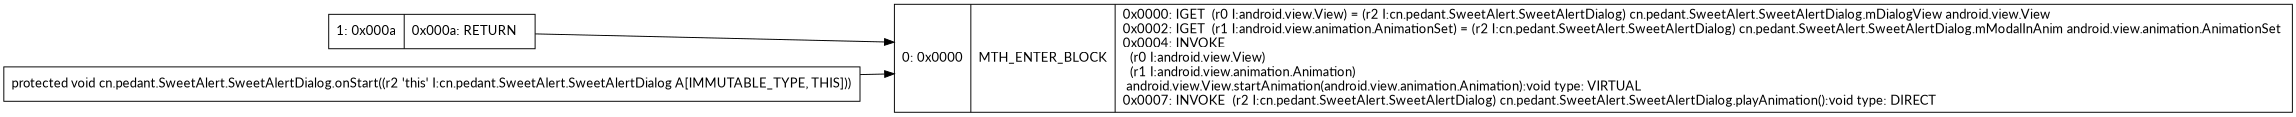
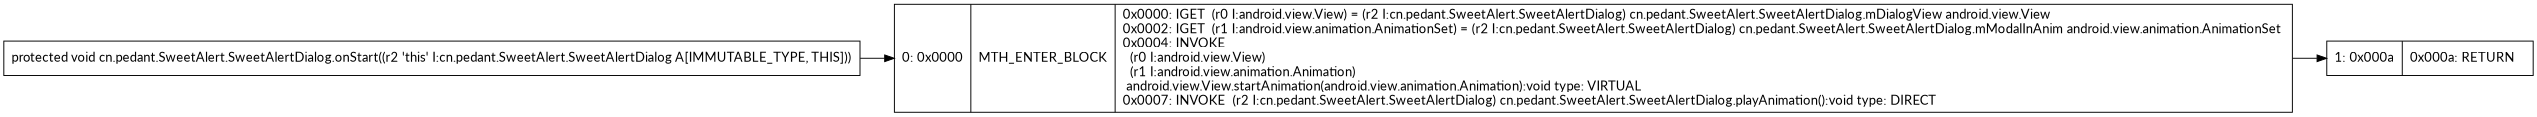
  digraph {
    rankdir=LR
    fontname=Lato
    node [shape=record fontname=Lato]
    edge [fontname=Lato]
    n1 [label="{0\:\ 0x0000|MTH_ENTER_BLOCK\l|0x0000: IGET  (r0 I:android.view.View) = (r2 I:cn.pedant.SweetAlert.SweetAlertDialog) cn.pedant.SweetAlert.SweetAlertDialog.mDialogView android.view.View \l0x0002: IGET  (r1 I:android.view.animation.AnimationSet) = (r2 I:cn.pedant.SweetAlert.SweetAlertDialog) cn.pedant.SweetAlert.SweetAlertDialog.mModalInAnim android.view.animation.AnimationSet \l0x0004: INVOKE  \l  (r0 I:android.view.View)\l  (r1 I:android.view.animation.Animation)\l android.view.View.startAnimation(android.view.animation.Animation):void type: VIRTUAL \l0x0007: INVOKE  (r2 I:cn.pedant.SweetAlert.SweetAlertDialog) cn.pedant.SweetAlert.SweetAlertDialog.playAnimation():void type: DIRECT \l}"]
    n2 [label="{1\:\ 0x000a|0x000a: RETURN   \l}"]
    n3 [label="{protected void cn.pedant.SweetAlert.SweetAlertDialog.onStart((r2 'this' I:cn.pedant.SweetAlert.SweetAlertDialog A[IMMUTABLE_TYPE, THIS])) }"]
-   n2 -> n1
+   n1 -> n2
    n3 -> n1
  }
